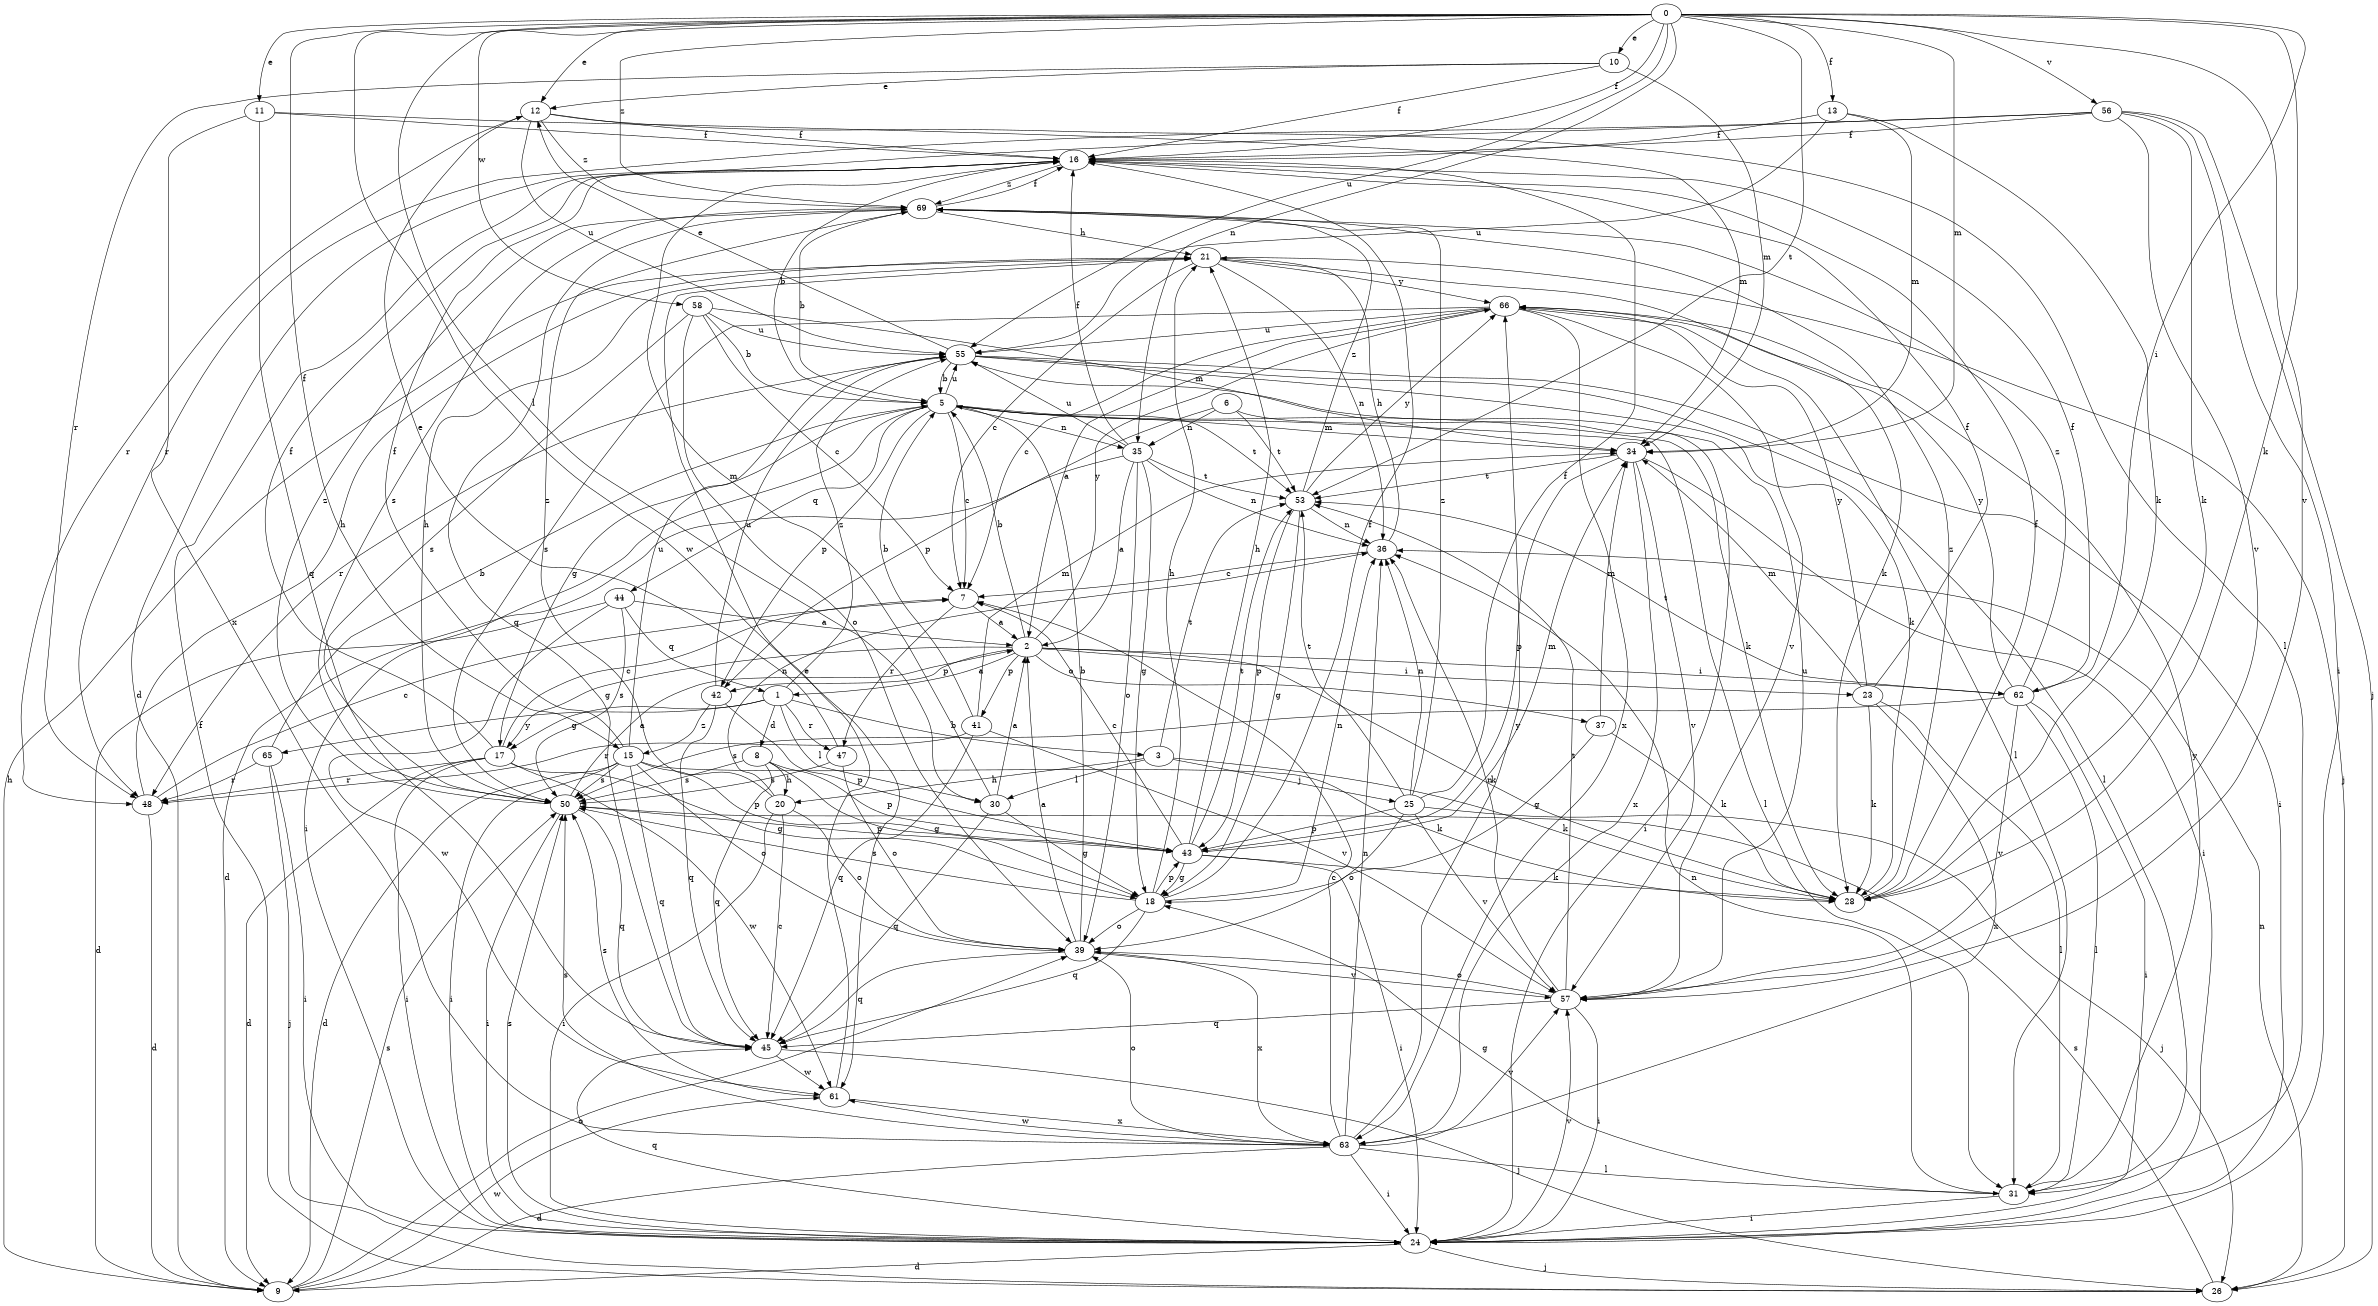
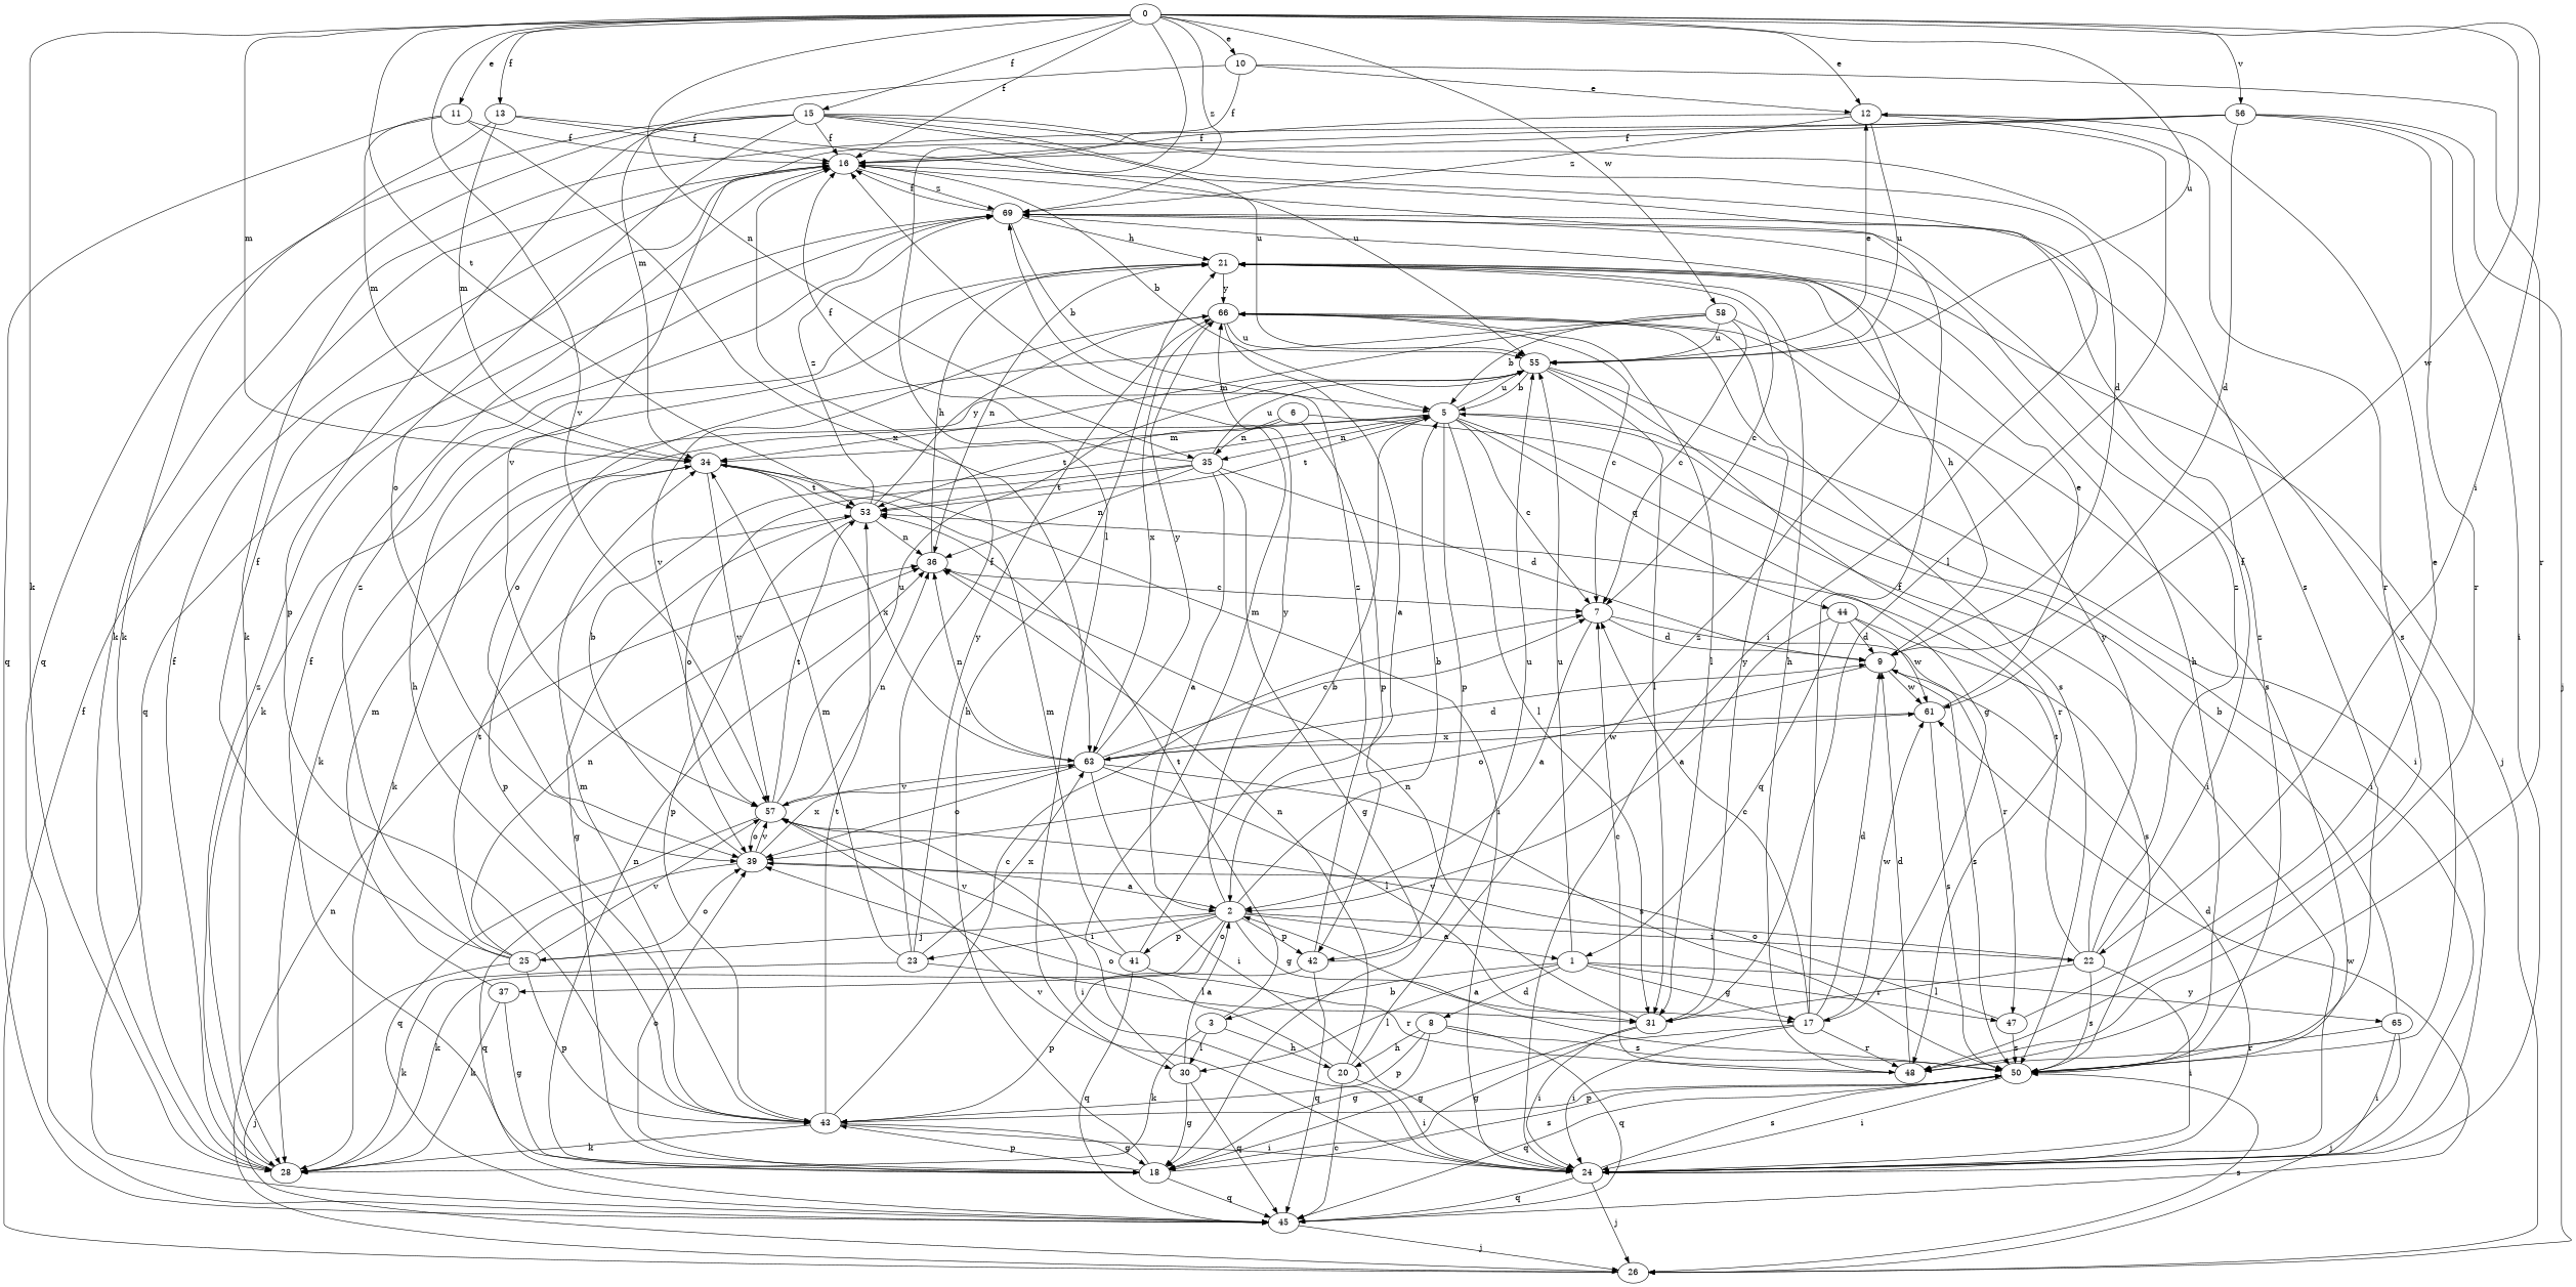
  strict digraph {
    0
    10
    11
    12
    13
    15
    16
-   22 [label=62]
+   22
    28
    30
    34
    35
    53
    55
    56
    57
    58
    61
    69
    6
    42
    24
    48
    63
    45
    31
    9
    39
    43
    50
    5
    66
    2
    18
    36
    26
    7
    21
    1
    3
    8
    17
    47
    65
    20
    44
    23
    25
    37
    41
    0 -> 10 [label=e]
    0 -> 11 [label=e]
    0 -> 12 [label=e]
    0 -> 13 [label=f]
    0 -> 15 [label=f]
    0 -> 16 [label=f]
    0 -> 22 [label=i]
    0 -> 28 [label=k]
    0 -> 30 [label=l]
    0 -> 34 [label=m]
    0 -> 35 [label=n]
    0 -> 53 [label=t]
    0 -> 55 [label=u]
    0 -> 56 [label=v]
    0 -> 57 [label=v]
    0 -> 58 [label=w]
    0 -> 61 [label=w]
    0 -> 69 [label=z]
    10 -> 12 [label=e]
    10 -> 16 [label=f]
    10 -> 34 [label=m]
    10 -> 48 [label=r]
    11 -> 16 [label=f]
    11 -> 34 [label=m]
    11 -> 63 [label=x]
    11 -> 45 [label=q]
    12 -> 16 [label=f]
    12 -> 55 [label=u]
    12 -> 69 [label=z]
    12 -> 48 [label=r]
    12 -> 31 [label=l]
    13 -> 16 [label=f]
    13 -> 28 [label=k]
    13 -> 34 [label=m]
    13 -> 55 [label=u]
    15 -> 16 [label=f]
    15 -> 28 [label=k]
    15 -> 55 [label=u]
    15 -> 24 [label=i]
    15 -> 45 [label=q]
    15 -> 9 [label=d]
    15 -> 39 [label=o]
    15 -> 43 [label=p]
    15 -> 50 [label=s]
    16 -> 69 [label=z]
    16 -> 5 [label=b]
    22 -> 16 [label=f]
    22 -> 53 [label=t]
    22 -> 57 [label=v]
    22 -> 69 [label=z]
    22 -> 24 [label=i]
    22 -> 31 [label=l]
    22 -> 50 [label=s]
    22 -> 66 [label=y]
    28 -> 16 [label=f]
    28 -> 69 [label=z]
    30 -> 16 [label=m]
    30 -> 45 [label=q]
    30 -> 2 [label=a]
    30 -> 18 [label=g]
    34 -> 53 [label=t]
    34 -> 57 [label=v]
    34 -> 24 [label=i]
    34 -> 63 [label=x]
    34 -> 43 [label=p]
    35 -> 16 [label=f]
    35 -> 53 [label=t]
    35 -> 55 [label=u]
    35 -> 9 [label=d]
    35 -> 39 [label=o]
    35 -> 2 [label=a]
    35 -> 18 [label=g]
    35 -> 36 [label=n]
    53 -> 69 [label=z]
    53 -> 43 [label=p]
    53 -> 66 [label=y]
    53 -> 18 [label=g]
    53 -> 36 [label=n]
    55 -> 12 [label=e]
    55 -> 28 [label=k]
    55 -> 24 [label=i]
    55 -> 48 [label=r]
    55 -> 31 [label=l]
    55 -> 5 [label=b]
    56 -> 16 [label=f]
    56 -> 28 [label=k]
    56 -> 57 [label=v]
    56 -> 24 [label=i]
    56 -> 48 [label=r]
    56 -> 9 [label=d]
    56 -> 26 [label=j]
    57 -> 53 [label=t]
    57 -> 55 [label=u]
    57 -> 24 [label=i]
    57 -> 45 [label=q]
    57 -> 39 [label=o]
    57 -> 36 [label=n]
    58 -> 34 [label=m]
    58 -> 55 [label=u]
    58 -> 39 [label=o]
    58 -> 50 [label=s]
    58 -> 5 [label=b]
    58 -> 7 [label=c]
    61 -> 63 [label=x]
    61 -> 50 [label=s]
    61 -> 21 [label=e]
    69 -> 16 [label=f]
    69 -> 45 [label=q]
    69 -> 50 [label=s]
    69 -> 5 [label=b]
    69 -> 21 [label=h]
    6 -> 35 [label=n]
    6 -> 53 [label=t]
    6 -> 42 [label=p]
    6 -> 24 [label=i]
    42 -> 55 [label=u]
-   42 -> 15 [label=z]
+   42 -> 69 [label=z]
    42 -> 45 [label=q]
    42 -> 43 [label=p]
    24 -> 57 [label=v]
    24 -> 45 [label=q]
    24 -> 9 [label=d]
    24 -> 50 [label=s]
    24 -> 26 [label=j]
    48 -> 9 [label=d]
    48 -> 7 [label=c]
    48 -> 21 [label=h]
    63 -> 57 [label=v]
    63 -> 61 [label=w]
    63 -> 24 [label=i]
    63 -> 31 [label=l]
    63 -> 9 [label=d]
    63 -> 39 [label=o]
    63 -> 50 [label=s]
    63 -> 66 [label=y]
    63 -> 36 [label=n]
    63 -> 7 [label=c]
    45 -> 61 [label=w]
    45 -> 26 [label=j]
    31 -> 24 [label=i]
    31 -> 66 [label=y]
    31 -> 18 [label=g]
    31 -> 36 [label=n]
    9 -> 61 [label=w]
    9 -> 39 [label=o]
    9 -> 50 [label=s]
    9 -> 21 [label=h]
    39 -> 57 [label=v]
    39 -> 63 [label=x]
    39 -> 45 [label=q]
    39 -> 5 [label=b]
    39 -> 2 [label=a]
    43 -> 28 [label=k]
    43 -> 34 [label=m]
    43 -> 53 [label=t]
    43 -> 24 [label=i]
    43 -> 18 [label=g]
    43 -> 7 [label=c]
    43 -> 21 [label=h]
    50 -> 69 [label=z]
    50 -> 24 [label=i]
    50 -> 45 [label=q]
    50 -> 43 [label=p]
    50 -> 2 [label=a]
    50 -> 21 [label=h]
    5 -> 28 [label=k]
    5 -> 34 [label=m]
    5 -> 35 [label=n]
    5 -> 53 [label=t]
    5 -> 55 [label=u]
    5 -> 42 [label=p]
    5 -> 24 [label=i]
    5 -> 31 [label=l]
    5 -> 7 [label=c]
    5 -> 17 [label=g]
    5 -> 44 [label=q]
    66 -> 55 [label=u]
    66 -> 57 [label=v]
    66 -> 63 [label=x]
    66 -> 31 [label=l]
    66 -> 50 [label=s]
    66 -> 2 [label=a]
    66 -> 7 [label=c]
    2 -> 22 [label=i]
    2 -> 28 [label=k]
    2 -> 42 [label=p]
    2 -> 5 [label=b]
    2 -> 66 [label=y]
    2 -> 1 [label=a]
    2 -> 17 [label=g]
    2 -> 23 [label=i]
-   3 -> 25 [label=j]
+   2 -> 25 [label=j]
    2 -> 37 [label=o]
    2 -> 41 [label=p]
    18 -> 16 [label=f]
    18 -> 45 [label=q]
    18 -> 39 [label=o]
    18 -> 43 [label=p]
    18 -> 50 [label=s]
    18 -> 36 [label=n]
    18 -> 21 [label=h]
    36 -> 7 [label=c]
    36 -> 21 [label=h]
    26 -> 16 [label=f]
    26 -> 50 [label=s]
    26 -> 36 [label=n]
+   7 -> 9 [label=d]
    7 -> 2 [label=a]
    7 -> 47 [label=r]
    21 -> 28 [label=k]
    21 -> 66 [label=y]
    21 -> 36 [label=n]
    21 -> 26 [label=j]
    21 -> 7 [label=c]
    1 -> 30 [label=l]
-   1 -> 55 [label=z]
+   1 -> 55 [label=u]
    1 -> 3 [label=b]
    1 -> 8 [label=d]
    1 -> 17 [label=g]
    1 -> 47 [label=r]
    1 -> 65 [label=y]
    3 -> 28 [label=k]
    3 -> 30 [label=l]
    3 -> 53 [label=t]
    3 -> 20 [label=h]
    8 -> 45 [label=q]
    8 -> 43 [label=p]
    8 -> 50 [label=s]
    8 -> 18 [label=g]
    8 -> 20 [label=h]
    17 -> 16 [label=f]
    17 -> 61 [label=w]
    17 -> 24 [label=i]
    17 -> 48 [label=r]
    17 -> 9 [label=d]
    17 -> 18 [label=g]
    17 -> 7 [label=c]
    47 -> 12 [label=e]
    47 -> 39 [label=o]
    47 -> 50 [label=s]
    65 -> 24 [label=i]
    65 -> 48 [label=r]
    65 -> 5 [label=b]
    65 -> 26 [label=j]
    20 -> 69 [label=z]
    20 -> 24 [label=i]
    20 -> 45 [label=c]
    20 -> 39 [label=o]
    20 -> 36 [label=n]
    44 -> 61 [label=w]
    44 -> 9 [label=d]
    44 -> 50 [label=s]
    44 -> 2 [label=a]
    44 -> 1 [label=q]
    23 -> 16 [label=f]
    23 -> 28 [label=k]
    23 -> 34 [label=m]
    23 -> 63 [label=x]
    23 -> 31 [label=l]
    23 -> 66 [label=y]
    25 -> 16 [label=f]
    25 -> 53 [label=t]
    25 -> 57 [label=v]
    25 -> 69 [label=z]
    25 -> 39 [label=o]
    25 -> 43 [label=p]
    25 -> 36 [label=n]
    25 -> 26 [label=j]
    37 -> 28 [label=k]
    37 -> 34 [label=m]
    37 -> 18 [label=g]
    41 -> 34 [label=m]
    41 -> 57 [label=v]
    41 -> 48 [label=r]
    41 -> 45 [label=q]
    41 -> 5 [label=b]
  }
